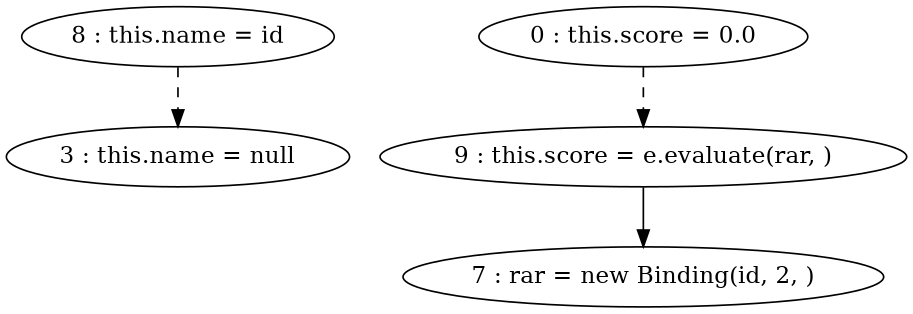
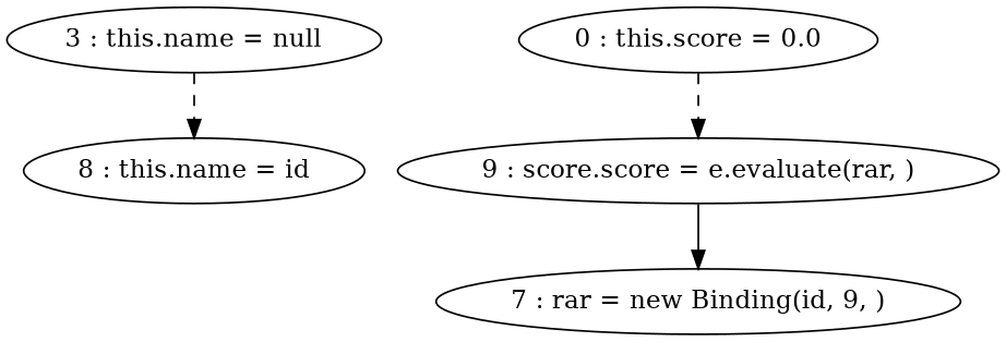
  digraph {
    edge [style=dashed]
    "3 : this.name = null"
    "8 : this.name = id"
    n3 [label="0 : this.score = 0.0"]
-   "9 : this.score = e.evaluate(rar, )"
-   "7 : rar = new Binding(id, 2, )"
-   "8 : this.name = id" -> "3 : this.name = null"
+   "9 : this.score = e.evaluate(rar, )" [label="9 : score.score = e.evaluate(rar, )"]
+   "7 : rar = new Binding(id, 2, )" [label="7 : rar = new Binding(id, 9, )"]
+   "3 : this.name = null" -> "8 : this.name = id"
    n3 -> "9 : this.score = e.evaluate(rar, )"
    "9 : this.score = e.evaluate(rar, )" -> "7 : rar = new Binding(id, 2, )" [style=""]
  }
